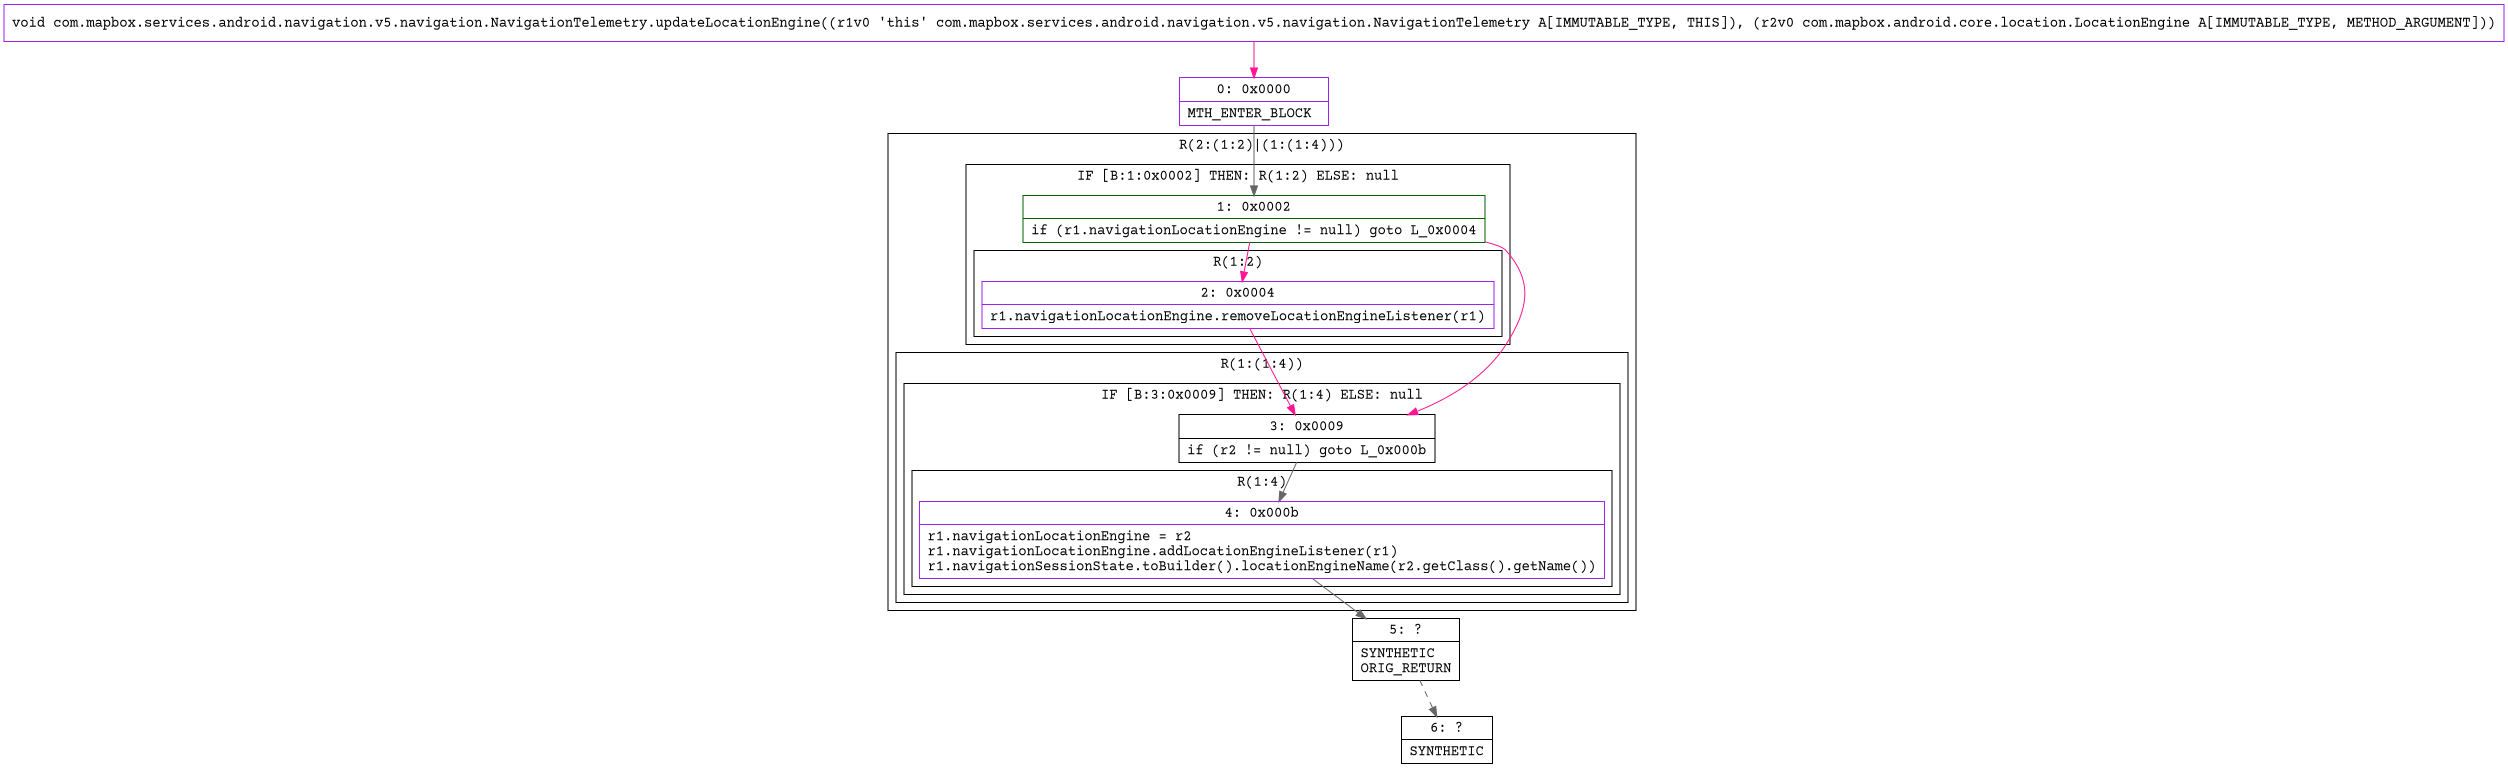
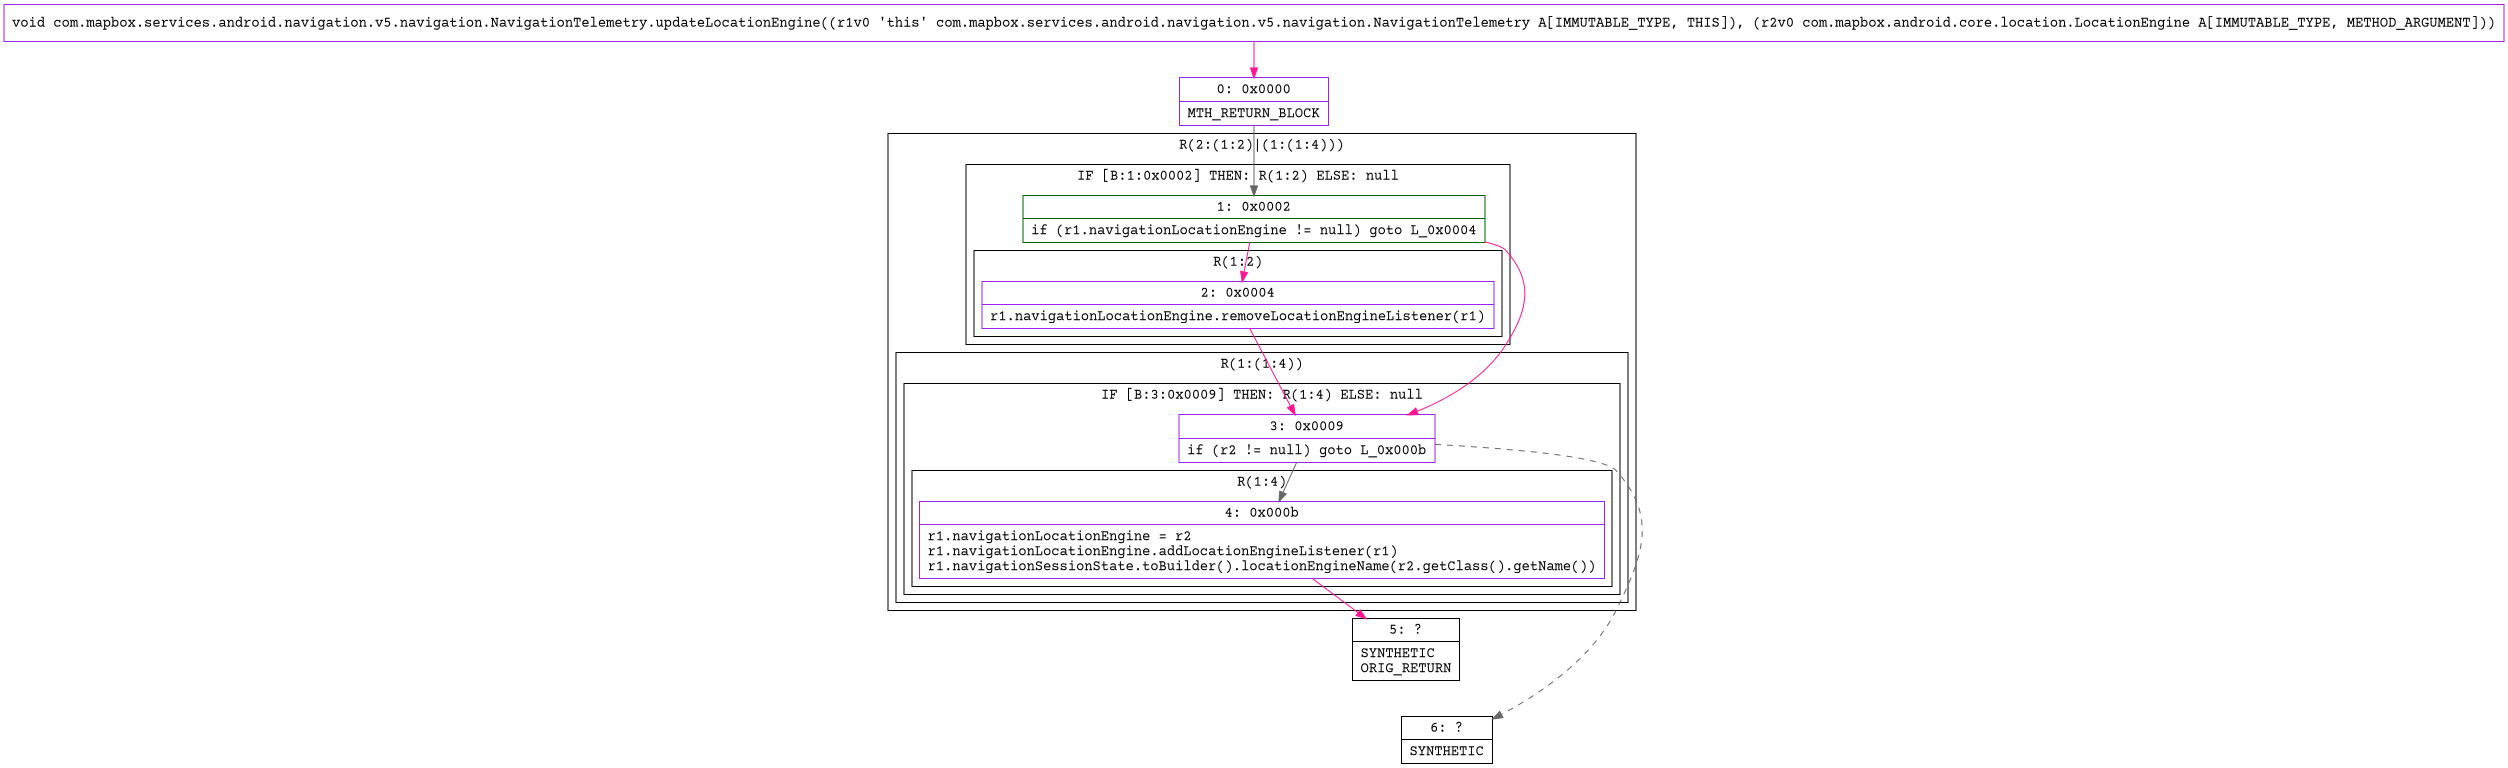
  digraph {
    fontname="Courier Prime"
    node [color=purple fontname="Courier Prime" shape=record]
    edge [color=deeppink fontname="Courier Prime"]
    n1 [label="{2\:\ 0x0004|r1.navigationLocationEngine.removeLocationEngineListener(r1)\l}"]
    n2 [color=darkgreen label="{1\:\ 0x0002|if (r1.navigationLocationEngine != null) goto L_0x0004\l}"]
    n3 [label="{4\:\ 0x000b|r1.navigationLocationEngine = r2\lr1.navigationLocationEngine.addLocationEngineListener(r1)\lr1.navigationSessionState.toBuilder().locationEngineName(r2.getClass().getName())\l}"]
-   n4 [color=black label="{3\:\ 0x0009|if (r2 != null) goto L_0x000b\l}"]
+   n4 [label="{3\:\ 0x0009|if (r2 != null) goto L_0x000b\l}"]
    n5 [color=black label="{5\:\ ?|SYNTHETIC\lORIG_RETURN\l}"]
    n6 [color=black label="{6\:\ ?|SYNTHETIC\l}"]
-   n7 [label="{0\:\ 0x0000|MTH_ENTER_BLOCK\l}"]
+   n7 [label="{0\:\ 0x0000|MTH_RETURN_BLOCK\l}"]
    n8 [label="{void com.mapbox.services.android.navigation.v5.navigation.NavigationTelemetry.updateLocationEngine((r1v0 'this' com.mapbox.services.android.navigation.v5.navigation.NavigationTelemetry A[IMMUTABLE_TYPE, THIS]), (r2v0 com.mapbox.android.core.location.LocationEngine A[IMMUTABLE_TYPE, METHOD_ARGUMENT])) }"]
    subgraph cluster_1 {
      label="R(2:(1:2)|(1:(1:4)))"
      subgraph cluster_2 {
        label="IF [B:1:0x0002] THEN: R(1:2) ELSE: null"
        n2
        subgraph cluster_3 {
          label="R(1:2)"
          n1
        }
      }
      subgraph cluster_4 {
        label="R(1:(1:4))"
        subgraph cluster_5 {
          label="IF [B:3:0x0009] THEN: R(1:4) ELSE: null"
          n4
          subgraph cluster_6 {
            label="R(1:4)"
            n3
          }
        }
      }
    }
    n1 -> n4
    n2 -> n1
    n2 -> n4 [style=solid]
-   n3 -> n5 [color=gray40]
+   n3 -> n5
    n4 -> n3 [color=gray40]
-   n5 -> n6 [color=gray40 style=dashed]
+   n4 -> n6 [color=gray40 style=dashed]
    n7 -> n2 [color=gray40]
    n8 -> n7
  }
